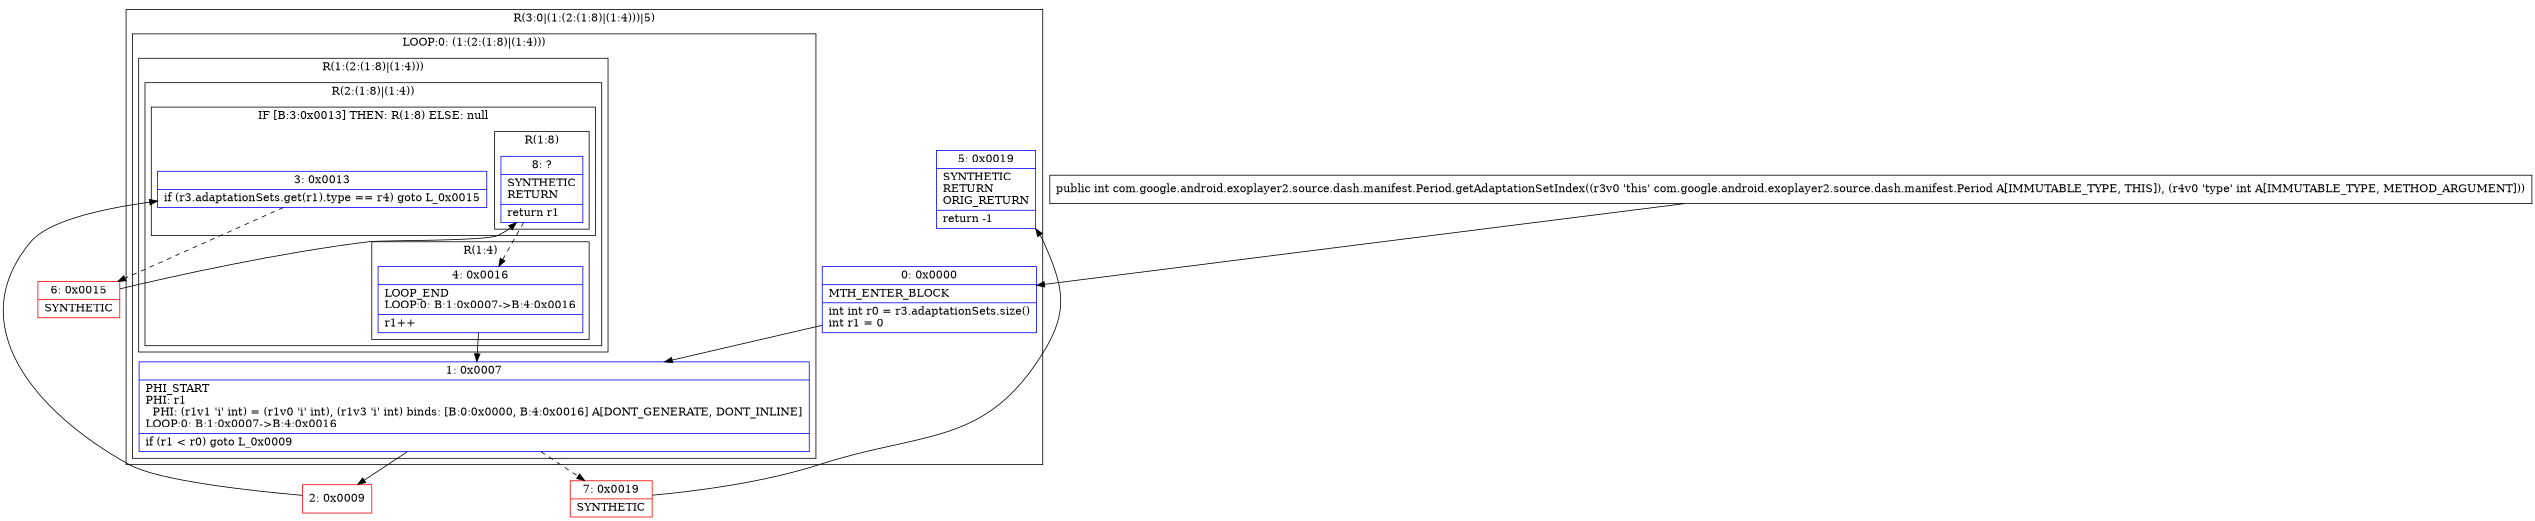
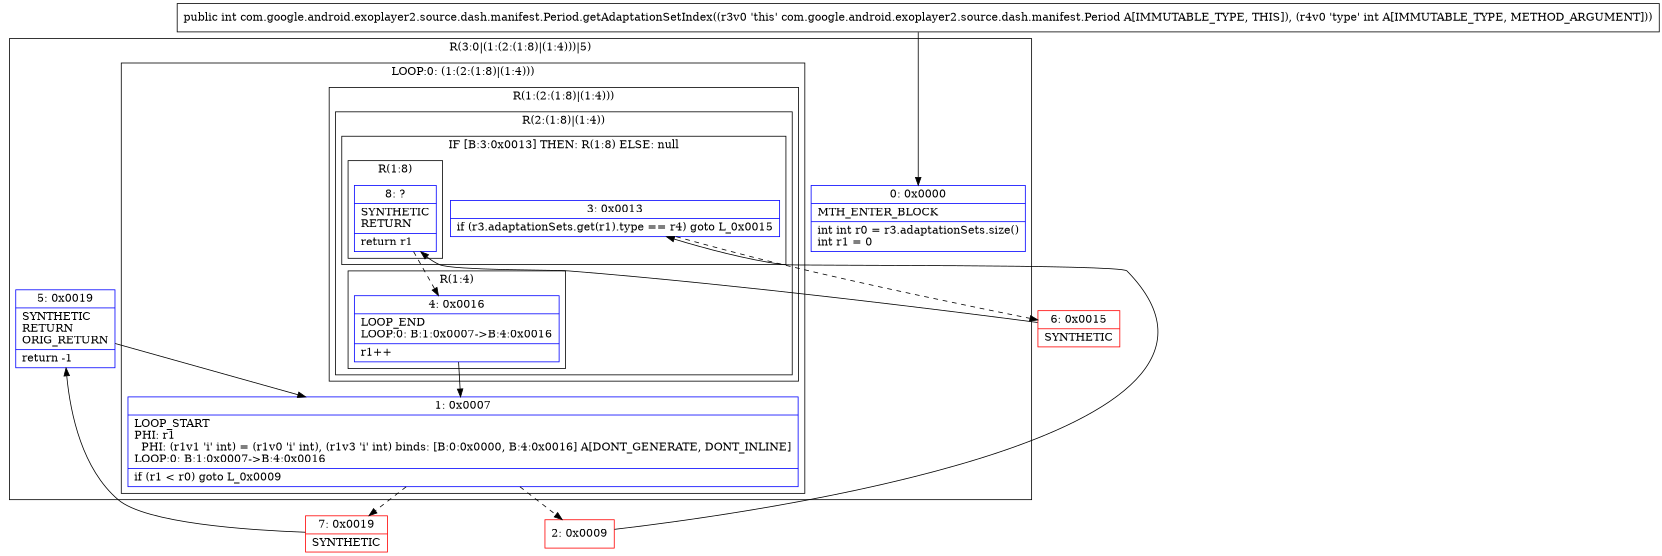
  digraph {
    node [color=blue shape=record]
    n1 [label="{8\:\ ?|SYNTHETIC\lRETURN\l|return r1\l}"]
    n2 [label="{3\:\ 0x0013|if (r3.adaptationSets.get(r1).type == r4) goto L_0x0015\l}"]
    n3 [label="{4\:\ 0x0016|LOOP_END\lLOOP:0: B:1:0x0007\-\>B:4:0x0016\l|r1++\l}"]
-   n4 [label="{1\:\ 0x0007|PHI_START\lPHI: r1 \l  PHI: (r1v1 'i' int) = (r1v0 'i' int), (r1v3 'i' int) binds: [B:0:0x0000, B:4:0x0016] A[DONT_GENERATE, DONT_INLINE]\lLOOP:0: B:1:0x0007\-\>B:4:0x0016\l|if (r1 \< r0) goto L_0x0009\l}"]
+   n4 [label="{1\:\ 0x0007|LOOP_START\lPHI: r1 \l  PHI: (r1v1 'i' int) = (r1v0 'i' int), (r1v3 'i' int) binds: [B:0:0x0000, B:4:0x0016] A[DONT_GENERATE, DONT_INLINE]\lLOOP:0: B:1:0x0007\-\>B:4:0x0016\l|if (r1 \< r0) goto L_0x0009\l}"]
    n5 [label="{0\:\ 0x0000|MTH_ENTER_BLOCK\l|int int r0 = r3.adaptationSets.size()\lint r1 = 0\l}"]
    n6 [label="{5\:\ 0x0019|SYNTHETIC\lRETURN\lORIG_RETURN\l|return \-1\l}"]
    n7 [color=red label="{6\:\ 0x0015|SYNTHETIC\l}"]
    n8 [color=red label="{2\:\ 0x0009}"]
    n9 [color=red label="{7\:\ 0x0019|SYNTHETIC\l}"]
    n10 [label="{public int com.google.android.exoplayer2.source.dash.manifest.Period.getAdaptationSetIndex((r3v0 'this' com.google.android.exoplayer2.source.dash.manifest.Period A[IMMUTABLE_TYPE, THIS]), (r4v0 'type' int A[IMMUTABLE_TYPE, METHOD_ARGUMENT])) }" color=""]
    subgraph cluster_1 {
      label="R(3:0|(1:(2:(1:8)|(1:4)))|5)"
      n5
      n6
      subgraph cluster_2 {
        label="LOOP:0: (1:(2:(1:8)|(1:4)))"
        n4
        subgraph cluster_3 {
          label="R(1:(2:(1:8)|(1:4)))"
          subgraph cluster_4 {
            label="R(2:(1:8)|(1:4))"
            subgraph cluster_5 {
              label="IF [B:3:0x0013] THEN: R(1:8) ELSE: null"
              n2
              subgraph cluster_6 {
                label="R(1:8)"
                n1
              }
            }
            subgraph cluster_7 {
              label="R(1:4)"
              n3
            }
          }
        }
      }
    }
    n1 -> n3 [style=dashed]
    n2 -> n7 [style=dashed]
    n3 -> n4
-   n4 -> n8
+   n4 -> n8 [style=dashed]
    n4 -> n9 [style=dashed]
-   n5 -> n4
+   n6 -> n4
    n7 -> n1
    n8 -> n2
    n9 -> n6
    n10 -> n5
  }
